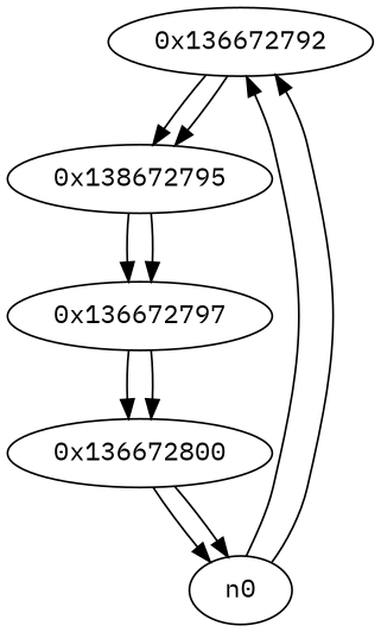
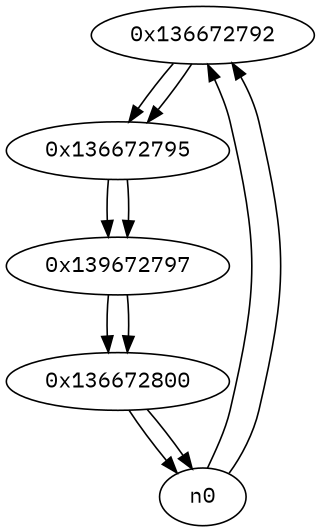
  digraph {
    fontname="IBM Plex Mono"
    node [fontname="IBM Plex Mono"]
    edge [fontname="IBM Plex Mono"]
    n1 [label="0x136672792"]
-   n2 [label="0x138672795"]
-   n3 [label="0x136672797"]
+   n2 [label="0x136672795"]
+   n3 [label="0x139672797"]
    n0
    n4 [label="0x136672800"]
    n1 -> n2
    n1 -> n2
    n2 -> n3
    n2 -> n3
    n3 -> n4
    n3 -> n4
    n0 -> n1
    n0 -> n1
    n4 -> n0
    n4 -> n0
  }
